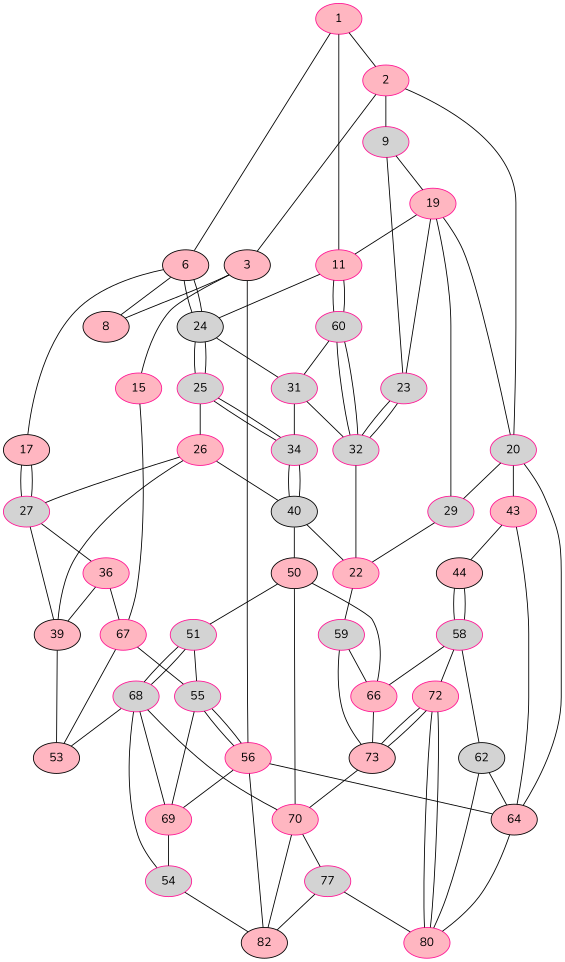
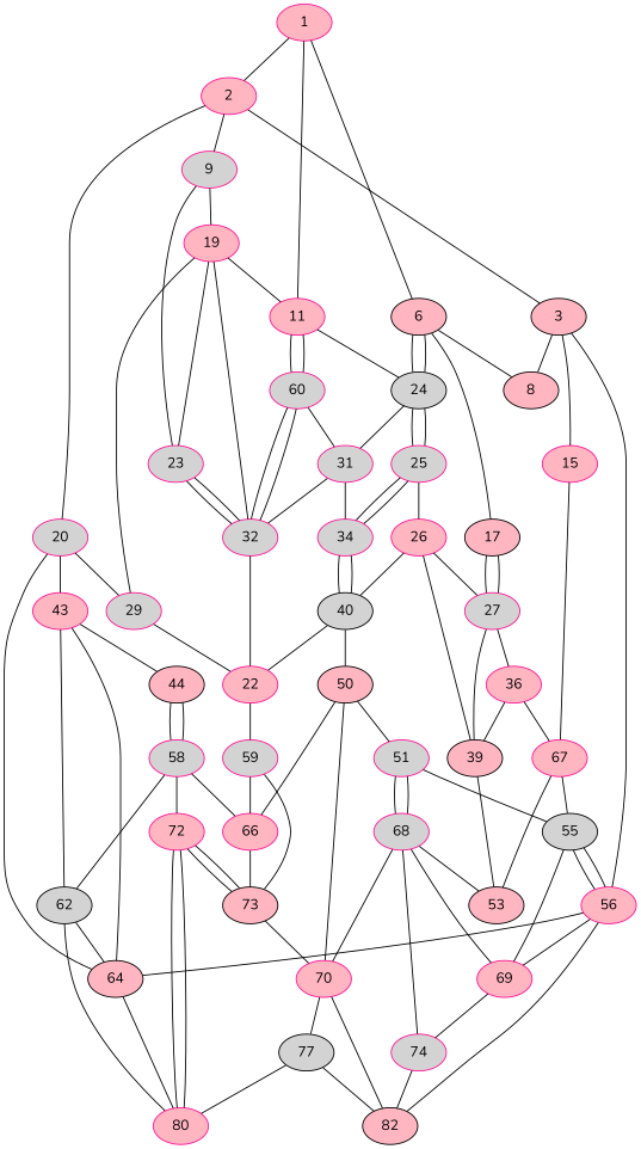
  graph {
    fontname=Nunito
    node [color=deeppink fillcolor=lightpink fontname=Nunito style=filled]
    edge [fontname=Nunito]
    1 [super="+5"]
    2
    6 [color=black super="+7"]
    11 [super="+12"]
    3 [color=black super="+4"]
    9 [fillcolor=lightgrey super="+10"]
    20 [fillcolor=lightgrey super="+21"]
    8 [color=black]
    17 [color=black super="+18"]
    24 [color=black fillcolor=lightgrey super="+28"]
    n11 [fillcolor=lightgrey label=60]
    15 [super="+16"]
    56 [super="+57"]
    19 [super="+22"]
    23 [fillcolor=lightgrey]
    29 [fillcolor=lightgrey super="+41"]
    43 [super="+61"]
    64 [color=black super="+81"]
    n19 [label=67 super="+54"]
    69 [super="+75"]
    82 [color=black super="+83"]
    27 [fillcolor=lightgrey super="+35"]
    25 [fillcolor=lightgrey]
    31 [fillcolor=lightgrey super="+33"]
    32 [fillcolor=lightgrey super="+37"]
    36 [super="+46"]
    39 [color=black super="+45"]
    53 [color=black]
-   55 [fillcolor=lightgrey super="+60"]
+   55 [color=black fillcolor=lightgrey super="+60"]
    n30 [label=22 super="+48"]
    44 [color=black]
    62 [color=black fillcolor=lightgrey super="+79"]
    80 [super="+85"]
    26 [super="+38"]
    34 [fillcolor=lightgrey]
    40 [color=black fillcolor=lightgrey super="+49"]
    50 [color=black super="+67"]
    59 [fillcolor=lightgrey super="+65"]
    58 [fillcolor=lightgrey super="+63"]
    51 [fillcolor=lightgrey super="+52"]
    66
    70 [super="+78"]
    73 [color=black super="+76"]
    72
    68 [fillcolor=lightgrey super="+71"]
-   77 [fillcolor=lightgrey super="+84"]
-   74 [fillcolor=lightgrey label=54]
+   77 [color=black fillcolor=lightgrey super="+84"]
+   74 [fillcolor=lightgrey]
    1 -- 2
    1 -- 6
    1 -- 11
    2 -- 3
    2 -- 9
    2 -- 20
    6 -- 8
    6 -- 17
    6 -- 24
    6 -- 24
    11 -- 24
    11 -- n11
    11 -- n11
    3 -- 8
    3 -- 15
    3 -- 56
    9 -- 19
    9 -- 23
    20 -- 29
    20 -- 43
    20 -- 64
    17 -- 27
    17 -- 27
    24 -- 25
    24 -- 25
    24 -- 31
    n11 -- 31
    n11 -- 32
    n11 -- 32
    15 -- n19
    56 -- 64
    56 -- 69
    56 -- 82
    19 -- 11
-   19 -- 20
+   19 -- 32
    19 -- 23
    19 -- 29
    23 -- 32
    23 -- 32
    29 -- n30
    43 -- 64
    43 -- 44
+   43 -- 62
    64 -- 80
    n19 -- 53
    n19 -- 55
    69 -- 74
    27 -- 36
    27 -- 39
    25 -- 26
    25 -- 34
    25 -- 34
    31 -- 32
    31 -- 34
    32 -- n30
    36 -- n19
    36 -- 39
    39 -- 53
    55 -- 56
    55 -- 56
    55 -- 69
    n30 -- 59
    44 -- 58
    44 -- 58
    62 -- 64
    62 -- 80
    26 -- 27
    26 -- 39
    26 -- 40
    34 -- 40
    34 -- 40
    40 -- n30
    40 -- 50
    50 -- 51
    50 -- 66
    50 -- 70
    59 -- 66
    59 -- 73
    58 -- 62
    58 -- 66
    58 -- 72
    51 -- 55
    51 -- 68
    51 -- 68
    66 -- 73
    70 -- 82
    70 -- 77
    73 -- 70
    72 -- 80
    72 -- 80
    72 -- 73
    72 -- 73
    68 -- 69
    68 -- 53
    68 -- 70
    68 -- 74
    77 -- 82
    77 -- 80
    74 -- 82
  }
